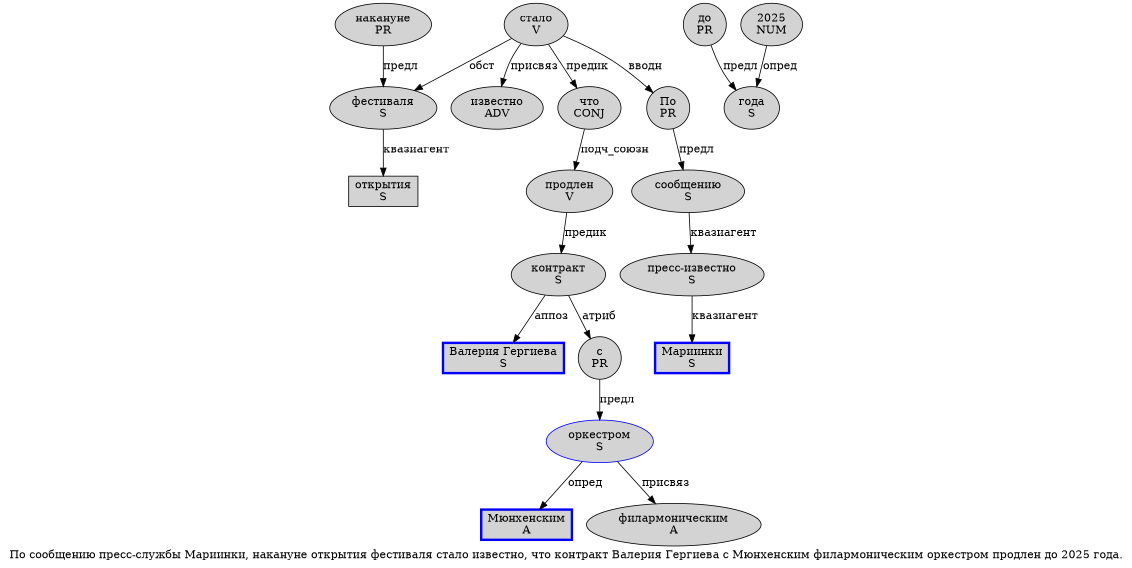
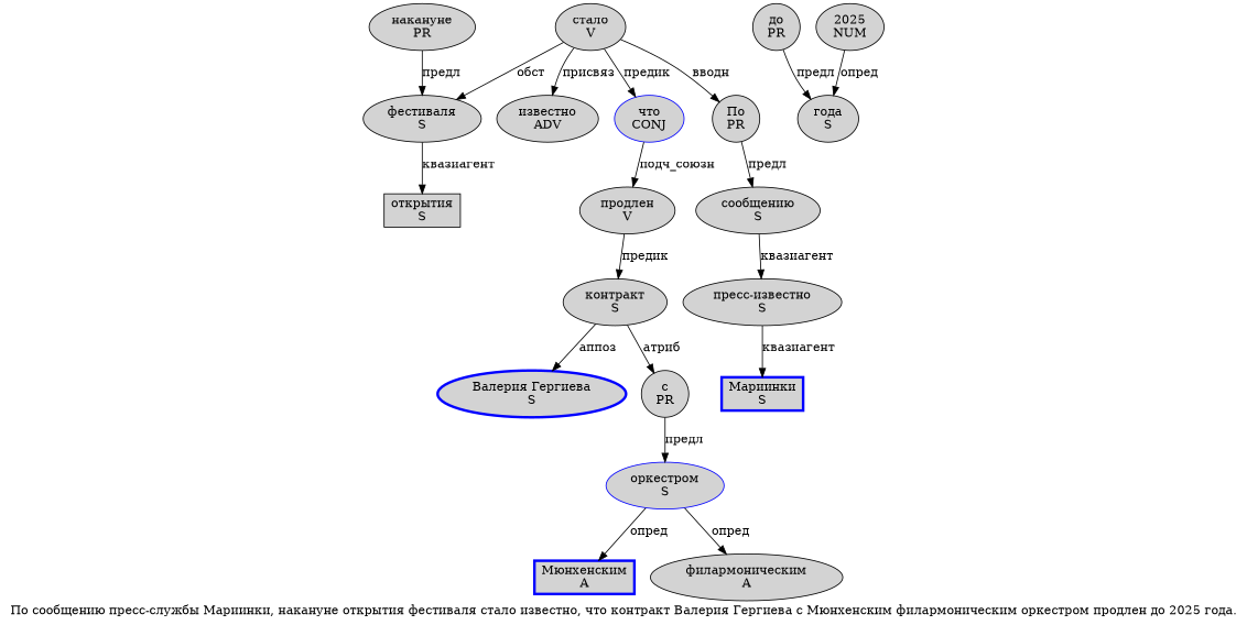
  digraph {
    label="По сообщению пресс-службы Мариинки, накануне открытия фестиваля стало известно, что контракт Валерия Гергиева с Мюнхенским филармоническим оркестром продлен до 2025 года."
    node [fillcolor=lightgray penwidth=1 shape=ellipse style=filled]
    n1 [label="По\nPR"]
    n2 [label="сообщению\nS"]
    n3 [label="пресс-известно\nS"]
    n4 [color=blue label="Мариинки\nS" penwidth=3 shape=box]
    n5 [label="накануне\nPR"]
    n6 [label="фестиваля\nS"]
    n7 [label="открытия\nS" shape=box]
    n8 [label="стало\nV"]
    n9 [label="известно\nADV"]
-   n10 [label="что\nCONJ"]
+   n10 [label="что\nCONJ" color=blue]
    n11 [label="продлен\nV"]
    n12 [label="контракт\nS"]
-   n13 [color=blue label="Валерия Гергиева\nS" penwidth=3 shape=box]
+   n13 [color=blue label="Валерия Гергиева\nS" penwidth=3]
    n14 [label="с\nPR"]
    n15 [color=blue label="оркестром\nS"]
    n16 [color=blue label="Мюнхенским\nA" penwidth=3 shape=box]
    n17 [label="филармоническим\nA"]
    n18 [label="до\nPR"]
    n19 [label="года\nS"]
    n20 [label="2025\nNUM"]
    n1 -> n2 [label="предл"]
    n2 -> n3 [label="квазиагент"]
    n3 -> n4 [label="квазиагент"]
    n5 -> n6 [label="предл"]
    n6 -> n7 [label="квазиагент"]
    n8 -> n1 [label="вводн"]
    n8 -> n6 [label="обст"]
    n8 -> n9 [label="присвяз"]
    n8 -> n10 [label="предик"]
    n10 -> n11 [label="подч_союзн"]
    n11 -> n12 [label="предик"]
    n12 -> n13 [label="аппоз"]
    n12 -> n14 [label="атриб"]
    n14 -> n15 [label="предл"]
    n15 -> n16 [label="опред"]
-   n15 -> n17 [label="присвяз"]
+   n15 -> n17 [label="опред"]
    n18 -> n19 [label="предл"]
    n20 -> n19 [label="опред"]
  }
